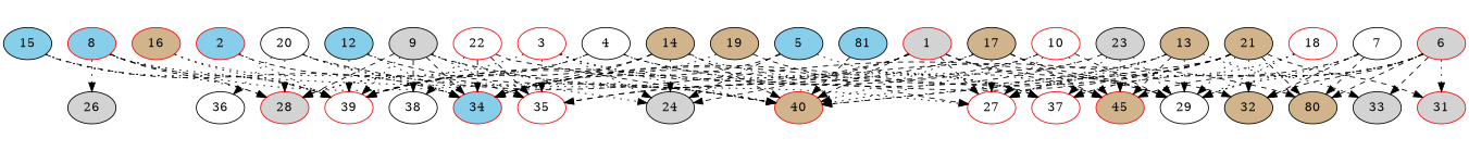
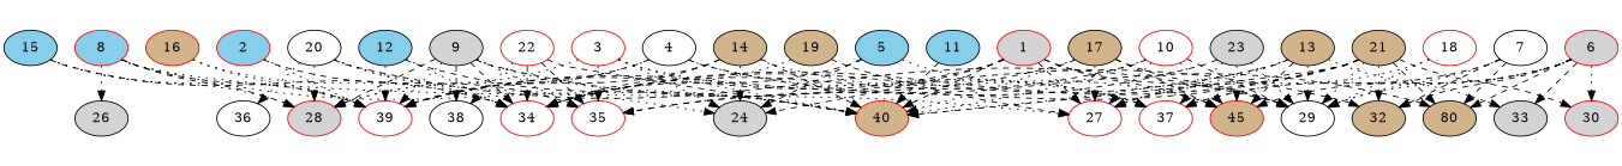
  digraph {
    node [alpha=0.04 color=black fillcolor=white style=filled]
    edge [style=dashed]
    1 [alpha=0.15 color=red expect_size=21767168 fillcolor=lightgrey]
    24 [alpha=0.06 expect_size=26007552 fillcolor=lightgrey]
    n3 [color=red expect_size=33486848 fillcolor=tan label=45]
    27 [alpha=0.14 color=red expect_size=29896704]
    29 [alpha=0.07 expect_size=38980608]
    39 [color=red expect_size=40804352]
    40 [alpha=0.11 color=red expect_size=10513408 fillcolor=tan]
    2 [alpha=0.05 color=red expect_size=17747968 fillcolor=skyblue]
    35 [alpha=0.06 color=red expect_size=12235776]
    3 [alpha=0.06 color=red expect_size=27779072]
    28 [alpha=0.20 color=red expect_size=39100416 fillcolor=lightgrey]
    37 [alpha=0.09 color=red expect_size=7430144]
    4 [alpha=0.08 expect_size=32751616]
    n14 [alpha=0.11 expect_size=49139712 fillcolor=tan label=80]
    5 [alpha=0.13 expect_size=13785088 fillcolor=skyblue]
-   34 [color=red expect_size=45553664 fillcolor=skyblue]
+   34 [color=red expect_size=45553664]
    6 [alpha=0.12 color=red expect_size=30393344 fillcolor=lightgrey]
-   31 [color=red expect_size=15363072 fillcolor=lightgrey]
+   31 [color=red expect_size=15363072 fillcolor=lightgrey label=30]
    32 [alpha=0.20 expect_size=48547840 fillcolor=tan]
    33 [alpha=0.05 expect_size=19641344 fillcolor=lightgrey]
    7 [alpha=0.08 expect_size=32892928]
    8 [alpha=0.16 color=red expect_size=15432704 fillcolor=skyblue]
    26 [alpha=0.14 expect_size=21792768 fillcolor=lightgrey]
    9 [alpha=0.03 expect_size=10586112 fillcolor=lightgrey]
    38 [alpha=0.11 expect_size=41558016]
    10 [alpha=0.09 color=red expect_size=44380160]
-   11 [alpha=0.03 expect_size=25252864 fillcolor=skyblue label=81]
+   11 [alpha=0.03 expect_size=25252864 fillcolor=skyblue]
    12 [alpha=0.14 expect_size=13618176 fillcolor=skyblue]
    13 [alpha=0.09 expect_size=25881600 fillcolor=tan]
    14 [alpha=0.03 expect_size=39391232 fillcolor=tan]
    15 [alpha=0.15 expect_size=11364352 fillcolor=skyblue]
    16 [alpha=0.03 color=red expect_size=42712064 fillcolor=tan]
    17 [expect_size=23429120 fillcolor=tan]
    18 [alpha=0.20 color=red expect_size=42866688]
    19 [expect_size=32706560 fillcolor=tan]
    20 [alpha=0.06 expect_size=39547904]
    36 [expect_size=22600704]
    21 [alpha=0.14 expect_size=13327360 fillcolor=tan]
    22 [alpha=0.08 color=red expect_size=20527104]
    23 [alpha=0.11 expect_size=5423104 fillcolor=lightgrey]
    1 -> 24
    1 -> n3
    1 -> 27
    1 -> 29
    1 -> 39
    1 -> 40
    2 -> 39 [style=dotted]
    2 -> 35
    3 -> 24 [style=dotted]
    3 -> 40 [style=dotted]
    3 -> 35 [style=dotted]
    3 -> 28 [style=dotted]
    3 -> 37 [style=dotted]
    4 -> 39
    4 -> 28 [style=dotted]
    4 -> 37 [style=dotted]
    4 -> n14
    5 -> 24
    5 -> 37 [style=dotted]
    5 -> 34
    6 -> n3
    6 -> 29 [style=dotted]
    6 -> 37 [style=dotted]
    6 -> n14
    6 -> 31 [style=dotted]
    6 -> 32
    6 -> 33
    7 -> 29 [style=dotted]
    7 -> 37
    7 -> n14
    7 -> 32
    8 -> 27 [style=dotted]
    8 -> 39
    8 -> 40 [style=dotted]
    8 -> 28
    8 -> 26 [style=dotted]
    9 -> 39 [style=dotted]
    9 -> 40 [style=dotted]
    9 -> 35 [style=dotted]
    9 -> 28
    9 -> 34
    9 -> 32
    9 -> 38
    10 -> n3 [style=dotted]
    10 -> 27 [style=dotted]
    10 -> 29
    10 -> 40 [style=dotted]
    10 -> 34
    11 -> 40
    12 -> 39 [style=dotted]
    12 -> 40
    12 -> 34 [style=dotted]
    13 -> n3
    13 -> 27 [style=dotted]
    13 -> 29 [style=dotted]
    13 -> 40 [style=dotted]
    13 -> 34
    13 -> 33 [style=dotted]
    14 -> 24 [style=dotted]
    14 -> n3 [style=dotted]
    14 -> 39
    14 -> 40
    14 -> 34
    15 -> 39 [style=dotted]
    15 -> 28 [style=dotted]
    15 -> 34
    16 -> 39 [style=dotted]
    16 -> 34 [style=dotted]
    17 -> n3
    17 -> 27 [style=dotted]
    17 -> 29
    17 -> 39
    17 -> 40 [style=dotted]
    18 -> 27 [style=dotted]
    18 -> 29 [style=dotted]
    19 -> 27
    19 -> 34 [style=dotted]
    20 -> 24 [style=dotted]
    20 -> 29
    20 -> 28 [style=dotted]
    20 -> 34 [style=dotted]
    20 -> 36 [style=dotted]
    21 -> 27
    21 -> 29 [style=dotted]
    21 -> 40
    21 -> 35
    21 -> n14
    21 -> 34
    21 -> 31
    21 -> 32 [style=dotted]
    22 -> 40
    22 -> 35
    22 -> 34
    22 -> 38 [style=dotted]
    23 -> n3 [style=dotted]
    23 -> 29 [style=dotted]
    23 -> 35
    23 -> 37 [style=dotted]
  }
